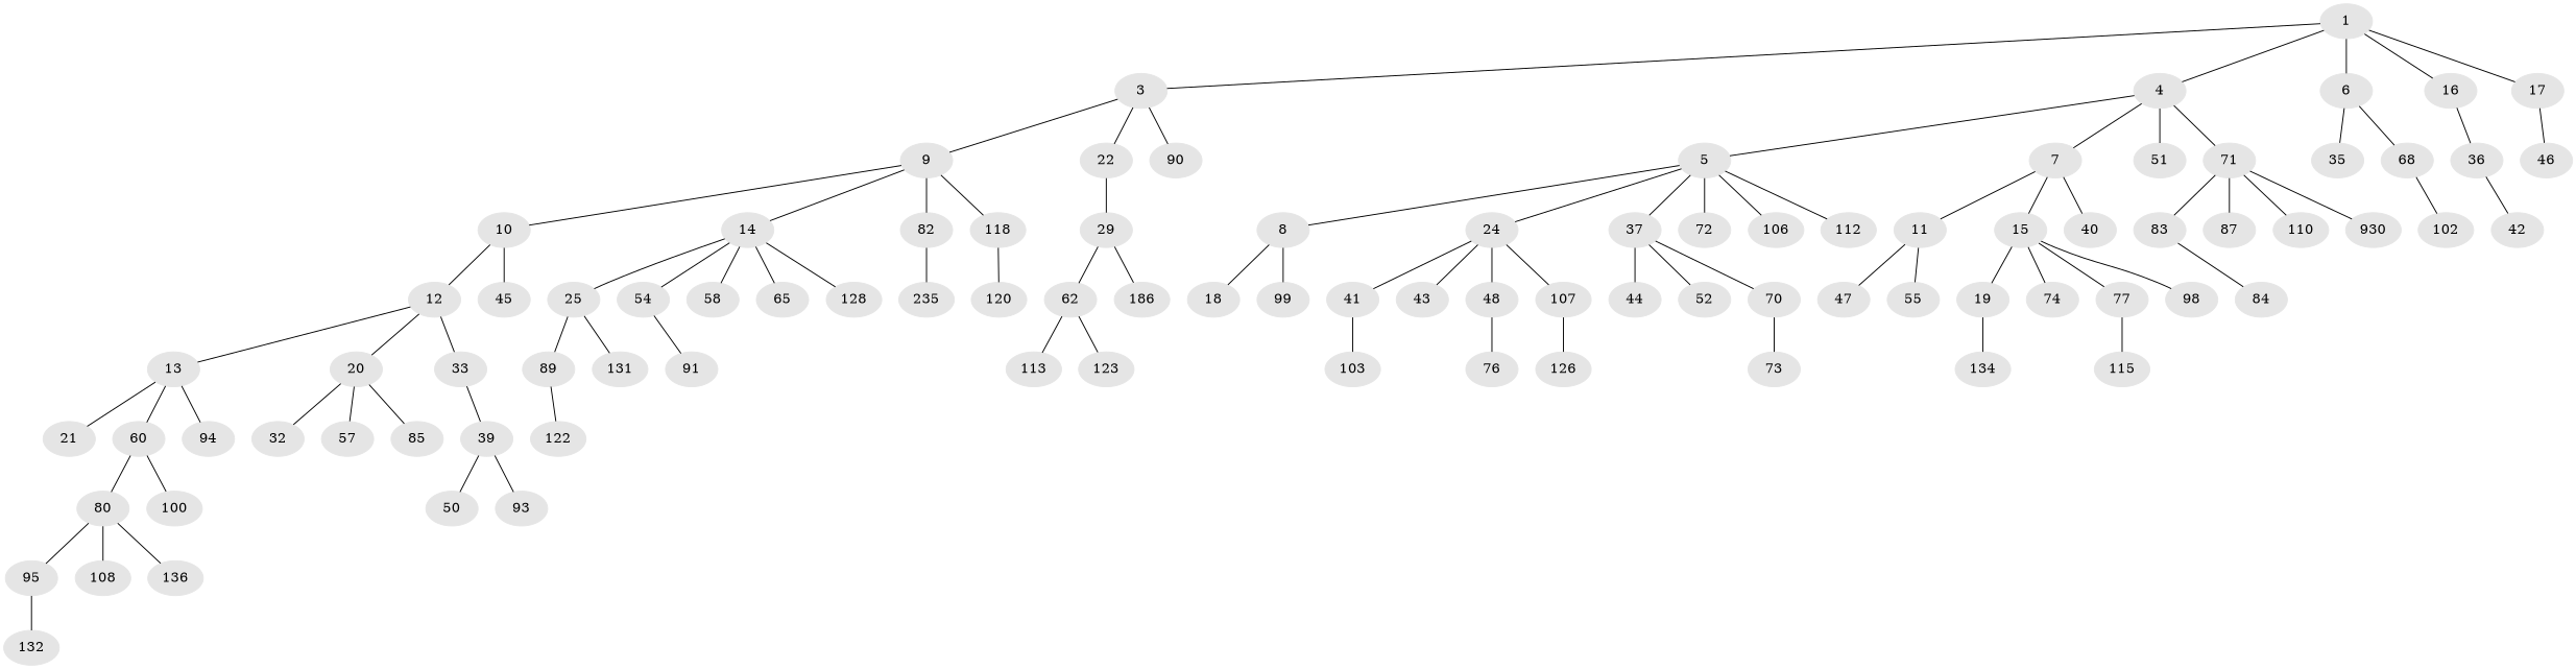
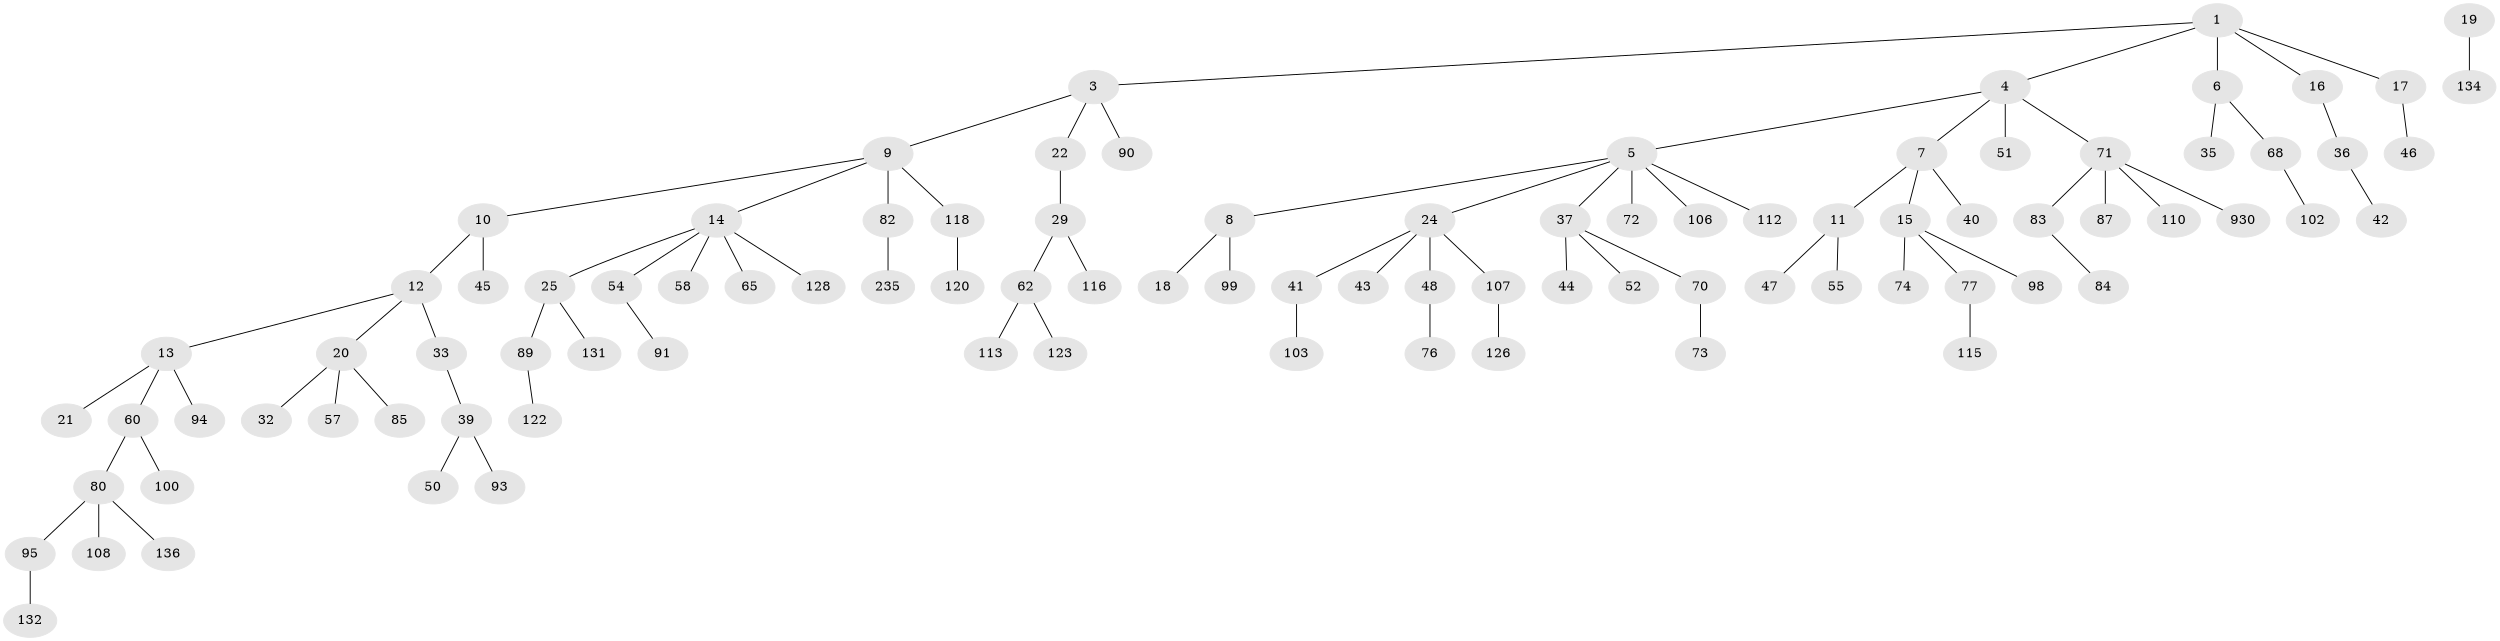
  graph {
    node [color=gray90 style=filled]
    1 [super="+2"]
    3 [super="+78"]
    4 [super="+61"]
    6 [super="+27"]
    16 [super="+64"]
    17 [super="+133"]
    9 [super="+31"]
    22
    90
    5 [super="+63"]
    7
    51
    71 [super="+81"]
    35
    68 [super="+88"]
    36 [super="+117"]
    46 [super="+49"]
    10 [super="+28"]
    14 [super="+19"]
    82 [super="+124"]
    118 [super="+119"]
    29 [super="+38"]
    8 [super="+97"]
    24 [super="+30"]
    37
    72
    106 [super="+125"]
    112
    11 [super="+34"]
    15 [super="+53"]
    40
    83
    87
    110
    n35 [label=930]
    18 [super="+56"]
    99
    41
    43
    48 [super="+101"]
    107
    44
    52 [super="+105"]
    70 [super="+127"]
    102
    47
    55
    n48 [label=19]
    74 [super="+79"]
    77
    98
    12
    45
    25 [super="+26"]
    54 [super="+96"]
    58
    65 [super="+66"]
    128
    n59 [label=235]
    120
    13 [super="+23"]
    20 [super="+67"]
    33
    21 [super="+75"]
    60 [super="+69"]
    94
    32
    57
    85
    39 [super="+86"]
    80 [super="+92"]
    100
    89 [super="+114"]
    131
    91
    134
    115
    42
    62 [super="+109"]
-   116 [label=186]
+   116
    103
    76
    126
    122
    113
    123
    50
    93 [super="+121"]
    73
    95 [super="+129"]
    108
    136
    84 [super="+111"]
    132
    1 -- 3
    1 -- 4
    1 -- 6
    1 -- 16
    1 -- 17
    3 -- 9
    3 -- 22
    3 -- 90
    4 -- 5
    4 -- 7
    4 -- 51
    4 -- 71
    6 -- 35
    6 -- 68
    16 -- 36
    17 -- 46
    9 -- 10
    9 -- 14
    9 -- 82
    9 -- 118
    22 -- 29
    5 -- 8
    5 -- 24
    5 -- 37
    5 -- 72
    5 -- 106
    5 -- 112
    7 -- 11
    7 -- 15
    7 -- 40
    71 -- 83
    71 -- 87
    71 -- 110
    71 -- n35
    68 -- 102
    36 -- 42
    10 -- 12
    10 -- 45
    14 -- 25
    14 -- 54
    14 -- 58
    14 -- 65
    14 -- 128
    82 -- n59
    118 -- 120
    29 -- 62
    29 -- 116
    8 -- 18
    8 -- 99
    24 -- 41
    24 -- 43
    24 -- 48
    24 -- 107
    37 -- 44
    37 -- 52
    37 -- 70
    11 -- 47
    11 -- 55
-   15 -- n48
    15 -- 74
    15 -- 77
    15 -- 98
    83 -- 84
    41 -- 103
    48 -- 76
    107 -- 126
    70 -- 73
    n48 -- 134
    77 -- 115
    12 -- 13
    12 -- 20
    12 -- 33
    25 -- 89
    25 -- 131
    54 -- 91
    13 -- 21
    13 -- 60
    13 -- 94
    20 -- 32
    20 -- 57
    20 -- 85
    33 -- 39
    60 -- 80
    60 -- 100
    39 -- 50
    39 -- 93
    80 -- 95
    80 -- 108
    80 -- 136
    89 -- 122
    62 -- 113
    62 -- 123
    95 -- 132
  }
